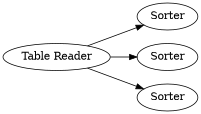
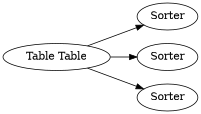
  digraph {
    rankdir=LR
-   n1 [label="Table Reader"]
+   n1 [label="Table Table"]
    n2 [label=Sorter]
    n3 [label=Sorter]
    n4 [label=Sorter]
    n1 -> n2
    n1 -> n3
    n1 -> n4
  }
